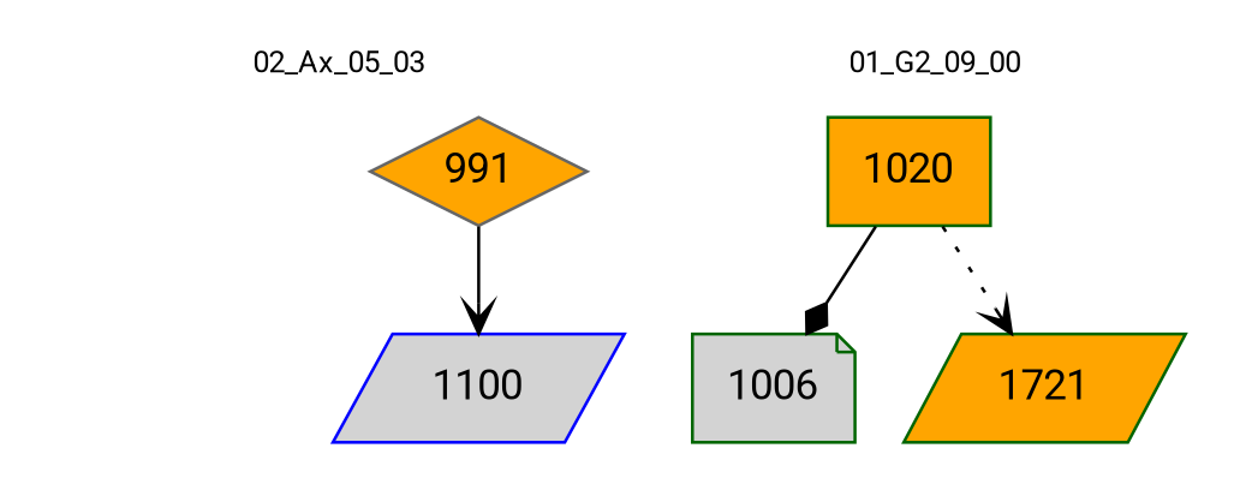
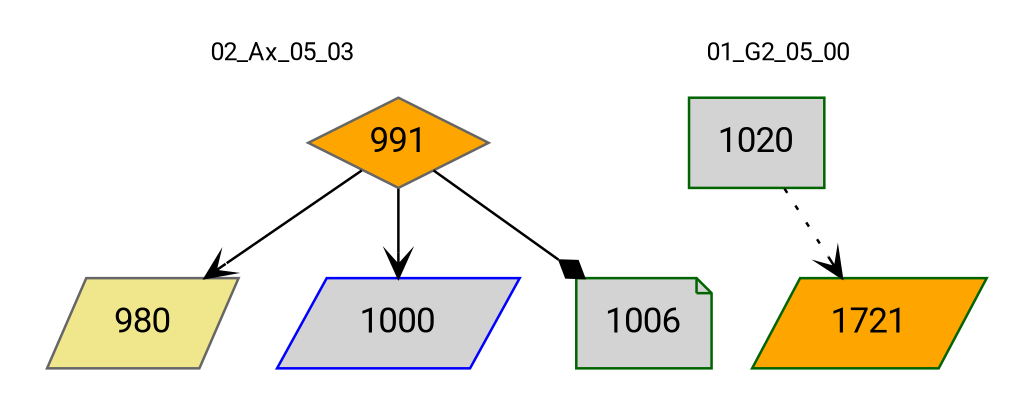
  digraph {
    fontname=Roboto
    node [color=darkgreen fillcolor=orange fontname=Roboto shape=parallelogram style=filled]
    edge [arrowhead=vee color=black fontname=Roboto style=solid]
    n1 [color=gray40 label=991 shape=diamond]
-   n3 [color=blue fillcolor=lightgrey label=1100]
-   n4 [label=1020 shape=box]
+   n2 [color=gray40 fillcolor=khaki label=980]
+   n3 [color=blue fillcolor=lightgrey label=1000]
+   n4 [fillcolor=lightgrey label=1020 shape=box]
    n5 [fillcolor=lightgrey label=1006 shape=note]
    n6 [label=1721]
    subgraph cluster_1 {
      color=white
      fontsize=10
      label="02_Ax_05_03"
      n1
+     n2
      n3
    }
    subgraph cluster_2 {
      color=white
      fontsize=10
-     label="01_G2_09_00"
+     label="01_G2_05_00"
      n4
      n5
      n6
    }
+   n1 -> n2
    n1 -> n3
-   n4 -> n5 [arrowhead=diamond]
+   n1 -> n5 [arrowhead=diamond]
    n4 -> n6 [style=dotted]
  }
